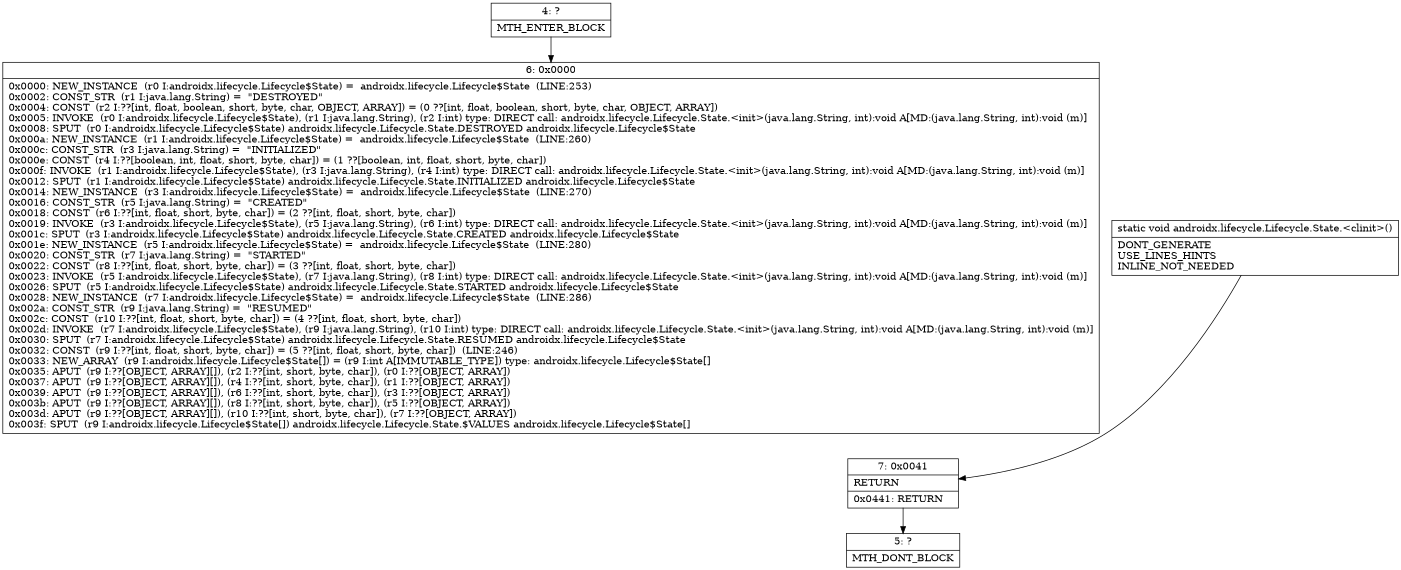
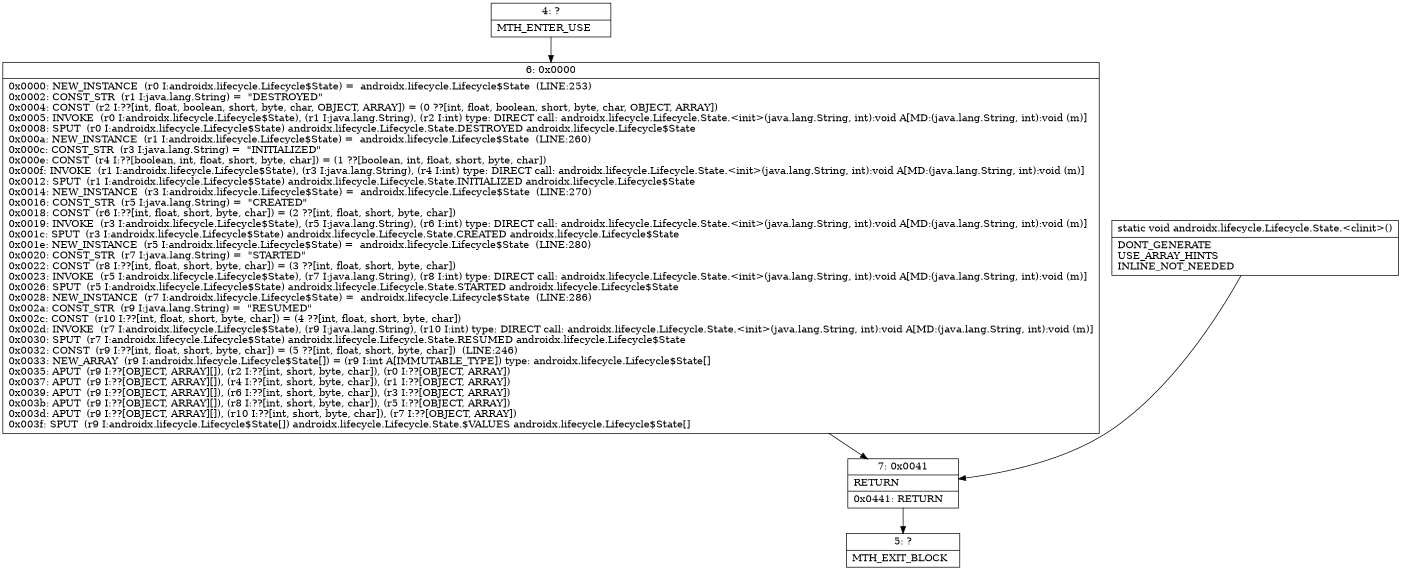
  digraph {
    node [shape=record]
-   n1 [label="{4\:\ ?|MTH_ENTER_BLOCK\l}"]
+   n1 [label="{4\:\ ?|MTH_ENTER_USE\l}"]
    n2 [label="{6\:\ 0x0000|0x0000: NEW_INSTANCE  (r0 I:androidx.lifecycle.Lifecycle$State) =  androidx.lifecycle.Lifecycle$State  (LINE:253)\l0x0002: CONST_STR  (r1 I:java.lang.String) =  \"DESTROYED\" \l0x0004: CONST  (r2 I:??[int, float, boolean, short, byte, char, OBJECT, ARRAY]) = (0 ??[int, float, boolean, short, byte, char, OBJECT, ARRAY]) \l0x0005: INVOKE  (r0 I:androidx.lifecycle.Lifecycle$State), (r1 I:java.lang.String), (r2 I:int) type: DIRECT call: androidx.lifecycle.Lifecycle.State.\<init\>(java.lang.String, int):void A[MD:(java.lang.String, int):void (m)]\l0x0008: SPUT  (r0 I:androidx.lifecycle.Lifecycle$State) androidx.lifecycle.Lifecycle.State.DESTROYED androidx.lifecycle.Lifecycle$State \l0x000a: NEW_INSTANCE  (r1 I:androidx.lifecycle.Lifecycle$State) =  androidx.lifecycle.Lifecycle$State  (LINE:260)\l0x000c: CONST_STR  (r3 I:java.lang.String) =  \"INITIALIZED\" \l0x000e: CONST  (r4 I:??[boolean, int, float, short, byte, char]) = (1 ??[boolean, int, float, short, byte, char]) \l0x000f: INVOKE  (r1 I:androidx.lifecycle.Lifecycle$State), (r3 I:java.lang.String), (r4 I:int) type: DIRECT call: androidx.lifecycle.Lifecycle.State.\<init\>(java.lang.String, int):void A[MD:(java.lang.String, int):void (m)]\l0x0012: SPUT  (r1 I:androidx.lifecycle.Lifecycle$State) androidx.lifecycle.Lifecycle.State.INITIALIZED androidx.lifecycle.Lifecycle$State \l0x0014: NEW_INSTANCE  (r3 I:androidx.lifecycle.Lifecycle$State) =  androidx.lifecycle.Lifecycle$State  (LINE:270)\l0x0016: CONST_STR  (r5 I:java.lang.String) =  \"CREATED\" \l0x0018: CONST  (r6 I:??[int, float, short, byte, char]) = (2 ??[int, float, short, byte, char]) \l0x0019: INVOKE  (r3 I:androidx.lifecycle.Lifecycle$State), (r5 I:java.lang.String), (r6 I:int) type: DIRECT call: androidx.lifecycle.Lifecycle.State.\<init\>(java.lang.String, int):void A[MD:(java.lang.String, int):void (m)]\l0x001c: SPUT  (r3 I:androidx.lifecycle.Lifecycle$State) androidx.lifecycle.Lifecycle.State.CREATED androidx.lifecycle.Lifecycle$State \l0x001e: NEW_INSTANCE  (r5 I:androidx.lifecycle.Lifecycle$State) =  androidx.lifecycle.Lifecycle$State  (LINE:280)\l0x0020: CONST_STR  (r7 I:java.lang.String) =  \"STARTED\" \l0x0022: CONST  (r8 I:??[int, float, short, byte, char]) = (3 ??[int, float, short, byte, char]) \l0x0023: INVOKE  (r5 I:androidx.lifecycle.Lifecycle$State), (r7 I:java.lang.String), (r8 I:int) type: DIRECT call: androidx.lifecycle.Lifecycle.State.\<init\>(java.lang.String, int):void A[MD:(java.lang.String, int):void (m)]\l0x0026: SPUT  (r5 I:androidx.lifecycle.Lifecycle$State) androidx.lifecycle.Lifecycle.State.STARTED androidx.lifecycle.Lifecycle$State \l0x0028: NEW_INSTANCE  (r7 I:androidx.lifecycle.Lifecycle$State) =  androidx.lifecycle.Lifecycle$State  (LINE:286)\l0x002a: CONST_STR  (r9 I:java.lang.String) =  \"RESUMED\" \l0x002c: CONST  (r10 I:??[int, float, short, byte, char]) = (4 ??[int, float, short, byte, char]) \l0x002d: INVOKE  (r7 I:androidx.lifecycle.Lifecycle$State), (r9 I:java.lang.String), (r10 I:int) type: DIRECT call: androidx.lifecycle.Lifecycle.State.\<init\>(java.lang.String, int):void A[MD:(java.lang.String, int):void (m)]\l0x0030: SPUT  (r7 I:androidx.lifecycle.Lifecycle$State) androidx.lifecycle.Lifecycle.State.RESUMED androidx.lifecycle.Lifecycle$State \l0x0032: CONST  (r9 I:??[int, float, short, byte, char]) = (5 ??[int, float, short, byte, char])  (LINE:246)\l0x0033: NEW_ARRAY  (r9 I:androidx.lifecycle.Lifecycle$State[]) = (r9 I:int A[IMMUTABLE_TYPE]) type: androidx.lifecycle.Lifecycle$State[] \l0x0035: APUT  (r9 I:??[OBJECT, ARRAY][]), (r2 I:??[int, short, byte, char]), (r0 I:??[OBJECT, ARRAY]) \l0x0037: APUT  (r9 I:??[OBJECT, ARRAY][]), (r4 I:??[int, short, byte, char]), (r1 I:??[OBJECT, ARRAY]) \l0x0039: APUT  (r9 I:??[OBJECT, ARRAY][]), (r6 I:??[int, short, byte, char]), (r3 I:??[OBJECT, ARRAY]) \l0x003b: APUT  (r9 I:??[OBJECT, ARRAY][]), (r8 I:??[int, short, byte, char]), (r5 I:??[OBJECT, ARRAY]) \l0x003d: APUT  (r9 I:??[OBJECT, ARRAY][]), (r10 I:??[int, short, byte, char]), (r7 I:??[OBJECT, ARRAY]) \l0x003f: SPUT  (r9 I:androidx.lifecycle.Lifecycle$State[]) androidx.lifecycle.Lifecycle.State.$VALUES androidx.lifecycle.Lifecycle$State[] \l}"]
    n3 [label="{7\:\ 0x0041|RETURN\l|0x0441: RETURN   \l}"]
-   n4 [label="{5\:\ ?|MTH_DONT_BLOCK\l}"]
-   n5 [label="{static void androidx.lifecycle.Lifecycle.State.\<clinit\>()  | DONT_GENERATE\lUSE_LINES_HINTS\lINLINE_NOT_NEEDED\l}"]
+   n4 [label="{5\:\ ?|MTH_EXIT_BLOCK\l}"]
+   n5 [label="{static void androidx.lifecycle.Lifecycle.State.\<clinit\>()  | DONT_GENERATE\lUSE_ARRAY_HINTS\lINLINE_NOT_NEEDED\l}"]
    n1 -> n2
+   n2 -> n3
    n3 -> n4
    n5 -> n3
  }
